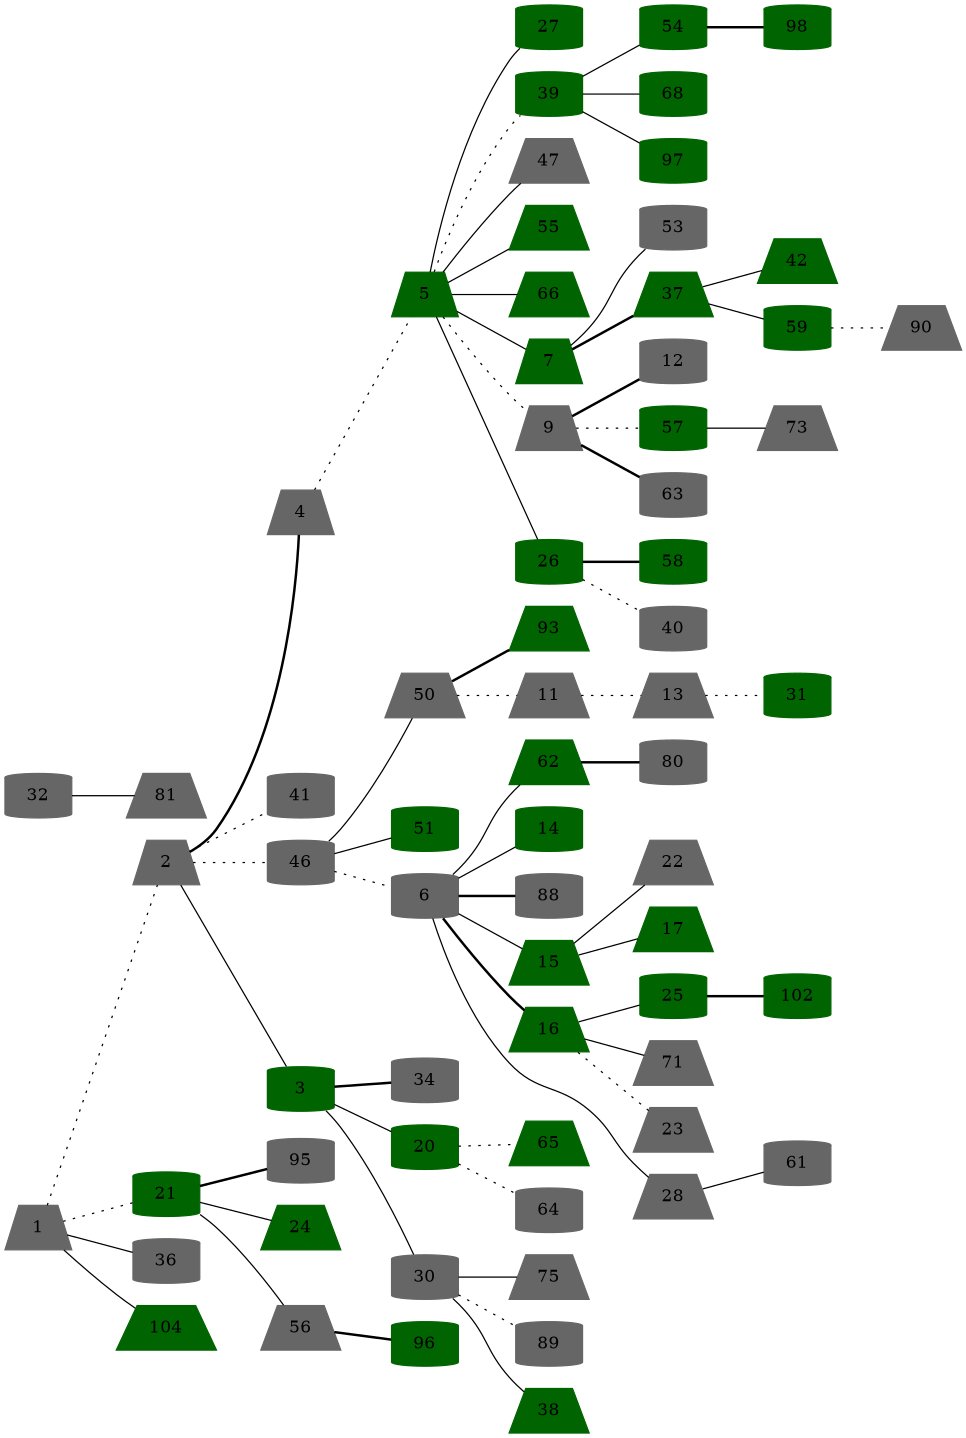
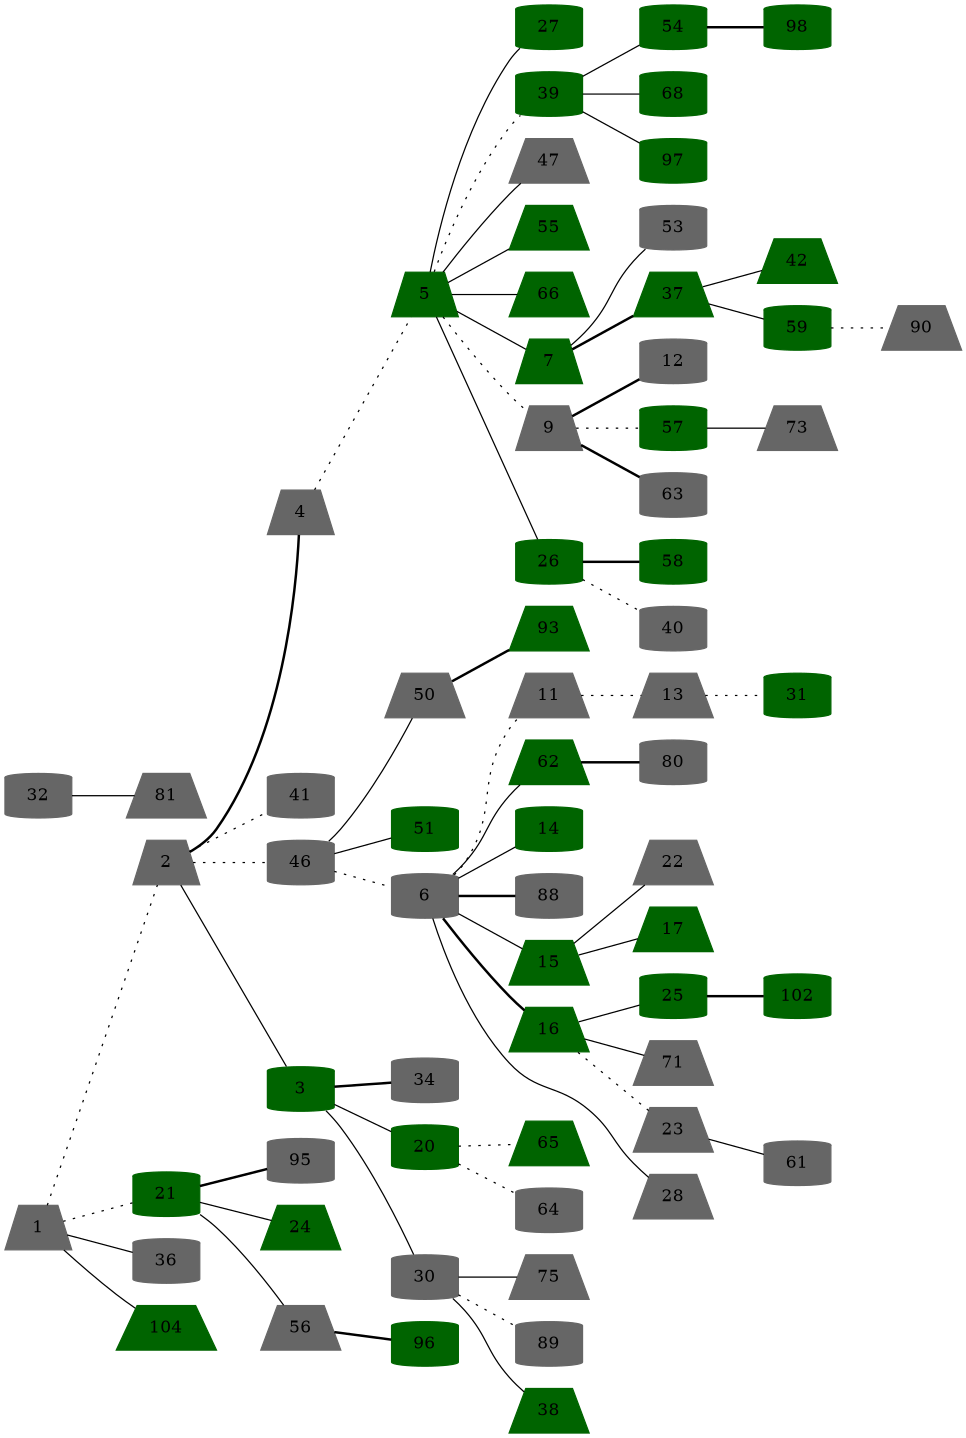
  graph {
    rankdir=LR
    node [color=gray40 shape=cylinder style=filled]
    edge [style=solid]
    1 [shape=trapezium super="+67"]
    2 [shape=trapezium super="+76"]
    21 [color=darkgreen super="+78"]
    36
    104 [color=darkgreen shape=trapezium]
    3 [color=darkgreen super="+105"]
    4 [shape=trapezium super="+18"]
    41
    46 [super="+49"]
    24 [color=darkgreen shape=trapezium super="+101"]
    56 [shape=trapezium super="+94"]
    95
    20 [color=darkgreen super="+92"]
    30 [super="+52"]
    34 [super="+69"]
    5 [color=darkgreen shape=trapezium super="+8"]
    6 [super="+10"]
    50 [shape=trapezium super="+74"]
    51 [color=darkgreen super="+60"]
    64
    65 [color=darkgreen shape=trapezium super="+70"]
    38 [color=darkgreen shape=trapezium]
    75 [shape=trapezium]
    89
    7 [color=darkgreen shape=trapezium super="+19"]
    9 [shape=trapezium super="+35"]
    26 [color=darkgreen super="+45"]
    27 [color=darkgreen super="+87"]
    39 [color=darkgreen super="+91"]
    47 [shape=trapezium]
    55 [color=darkgreen shape=trapezium super="+82"]
    66 [color=darkgreen shape=trapezium super="+79"]
    11 [shape=trapezium]
    14 [color=darkgreen]
    15 [color=darkgreen shape=trapezium super="+72"]
    16 [color=darkgreen shape=trapezium super="+44"]
    28 [shape=trapezium super="+86"]
    62 [color=darkgreen shape=trapezium]
    88
    37 [color=darkgreen shape=trapezium]
    53
    12
    57 [color=darkgreen]
    63
    40 [super="+43"]
    58 [color=darkgreen]
    54 [color=darkgreen super="+77"]
    68 [color=darkgreen]
    97 [color=darkgreen]
    13 [shape=trapezium super="+85"]
    17 [color=darkgreen shape=trapezium]
    22 [shape=trapezium super="+103"]
    23 [shape=trapezium super="+83"]
    25 [color=darkgreen super="+29"]
    71 [shape=trapezium super="+84"]
    80 [super="+100"]
    42 [color=darkgreen shape=trapezium]
    59 [color=darkgreen super="+99"]
    73 [shape=trapezium]
    31 [color=darkgreen]
    61
    102 [color=darkgreen]
    96 [color=darkgreen]
    32 [super="+48"]
    81 [shape=trapezium]
    90 [shape=trapezium]
    98 [color=darkgreen]
    93 [color=darkgreen shape=trapezium]
    1 -- 2 [style=dotted]
    1 -- 21 [style=dotted]
    1 -- 36
    1 -- 104
    2 -- 3
    2 -- 4 [style=bold]
    2 -- 41 [style=dotted]
    2 -- 46 [style=dotted]
    21 -- 24
    21 -- 56
    21 -- 95 [style=bold]
    3 -- 20
    3 -- 30
    3 -- 34 [style=bold]
    4 -- 5 [style=dotted]
    46 -- 6 [style=dotted]
    46 -- 50
    46 -- 51
    56 -- 96 [style=bold]
    20 -- 64 [style=dotted]
    20 -- 65 [style=dotted]
    30 -- 38
    30 -- 75
    30 -- 89 [style=dotted]
    5 -- 7
    5 -- 9 [style=dotted]
    5 -- 26
    5 -- 27
    5 -- 39 [style=dotted]
    5 -- 47
    5 -- 55
    5 -- 66
-   50 -- 11 [style=dotted]
+   6 -- 11 [style=dotted]
    6 -- 14
    6 -- 15
    6 -- 16 [style=bold]
    6 -- 28
    6 -- 62
    6 -- 88 [style=bold]
    50 -- 93 [style=bold]
    7 -- 37 [style=bold]
    7 -- 53
    9 -- 12 [style=bold]
    9 -- 57 [style=dotted]
    9 -- 63 [style=bold]
    26 -- 40 [style=dotted]
    26 -- 58 [style=bold]
    39 -- 54
    39 -- 68
    39 -- 97
    11 -- 13 [style=dotted]
    15 -- 17
    15 -- 22
    16 -- 23 [style=dotted]
    16 -- 25
    16 -- 71
    62 -- 80 [style=bold]
    37 -- 42
    37 -- 59
    57 -- 73
    54 -- 98 [style=bold]
    13 -- 31 [style=dotted]
-   28 -- 61
+   23 -- 61
    25 -- 102 [style=bold]
    59 -- 90 [style=dotted]
    32 -- 81
  }
